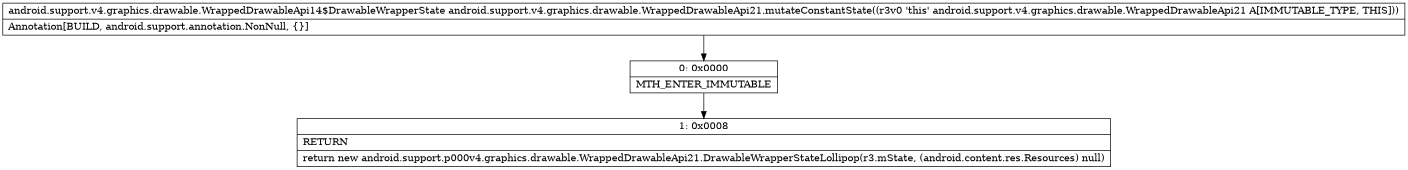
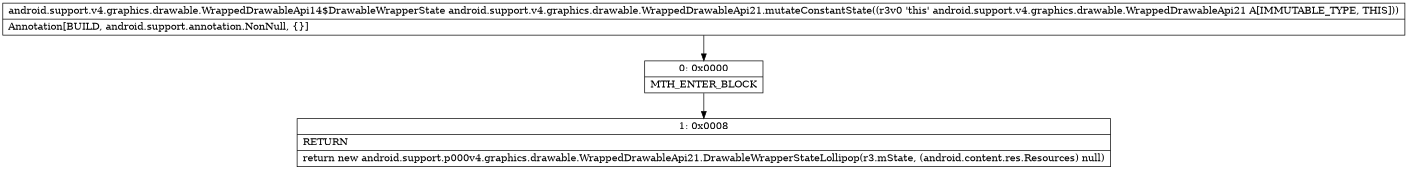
  digraph {
    node [shape=record]
-   n1 [label="{0\:\ 0x0000|MTH_ENTER_IMMUTABLE\l}"]
+   n1 [label="{0\:\ 0x0000|MTH_ENTER_BLOCK\l}"]
    n2 [label="{1\:\ 0x0008|RETURN\l|return new android.support.p000v4.graphics.drawable.WrappedDrawableApi21.DrawableWrapperStateLollipop(r3.mState, (android.content.res.Resources) null)\l}"]
    n3 [label="{android.support.v4.graphics.drawable.WrappedDrawableApi14$DrawableWrapperState android.support.v4.graphics.drawable.WrappedDrawableApi21.mutateConstantState((r3v0 'this' android.support.v4.graphics.drawable.WrappedDrawableApi21 A[IMMUTABLE_TYPE, THIS]))  | Annotation[BUILD, android.support.annotation.NonNull, \{\}]\l}"]
    n1 -> n2
    n3 -> n1
  }
